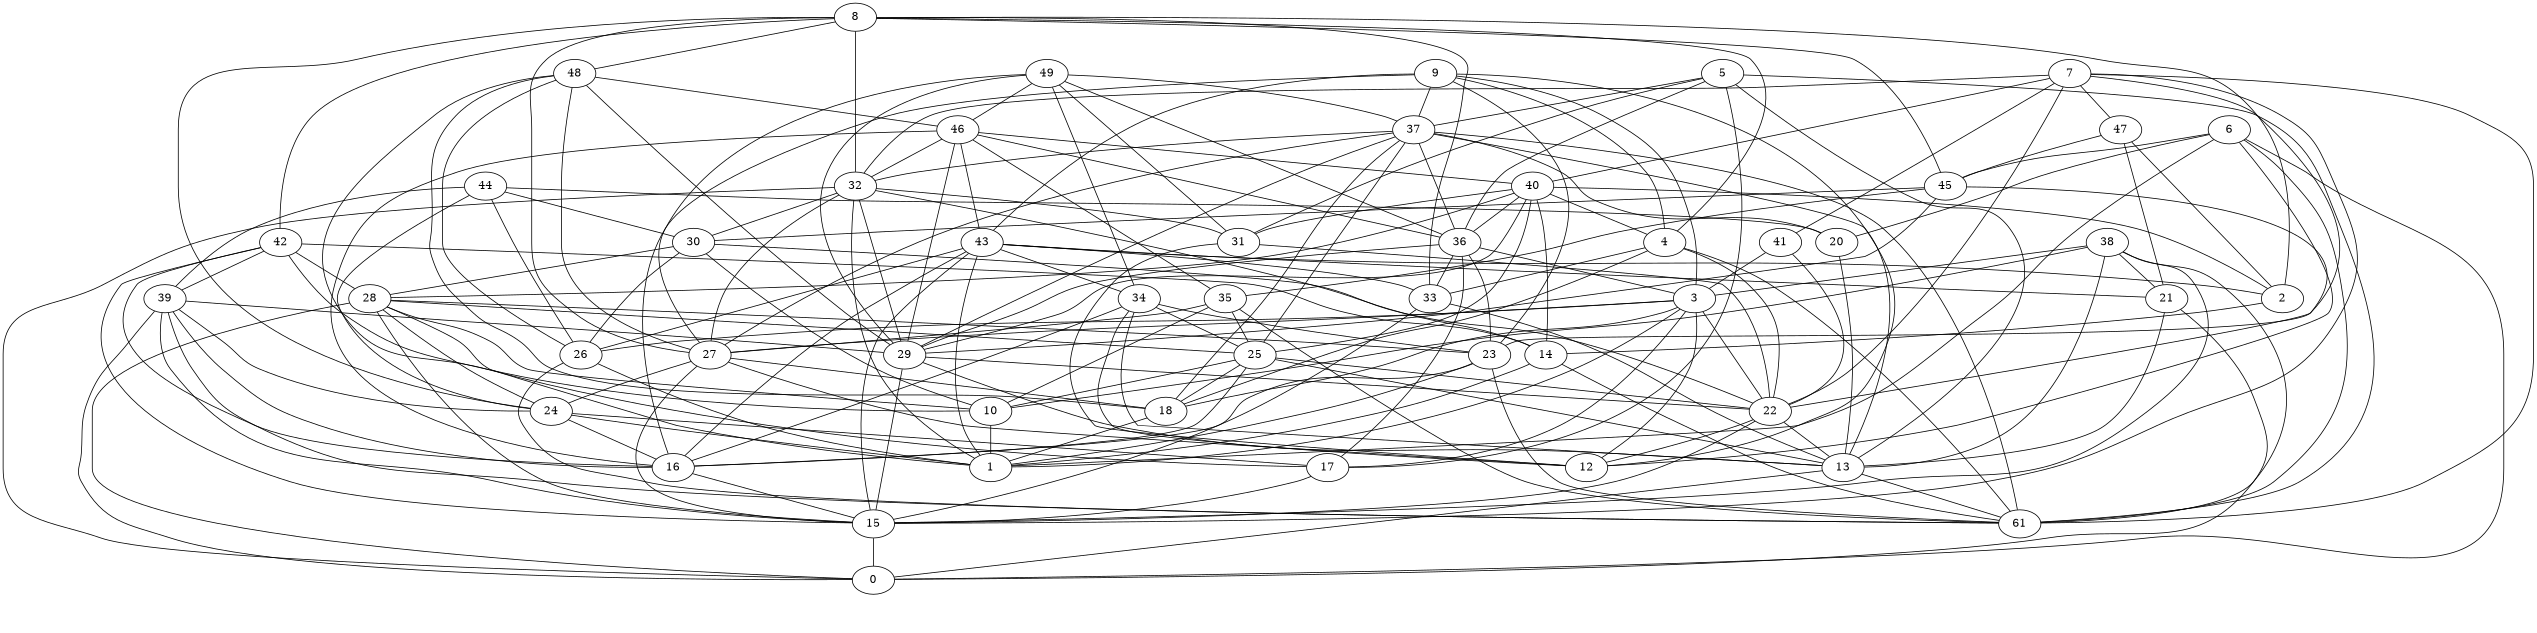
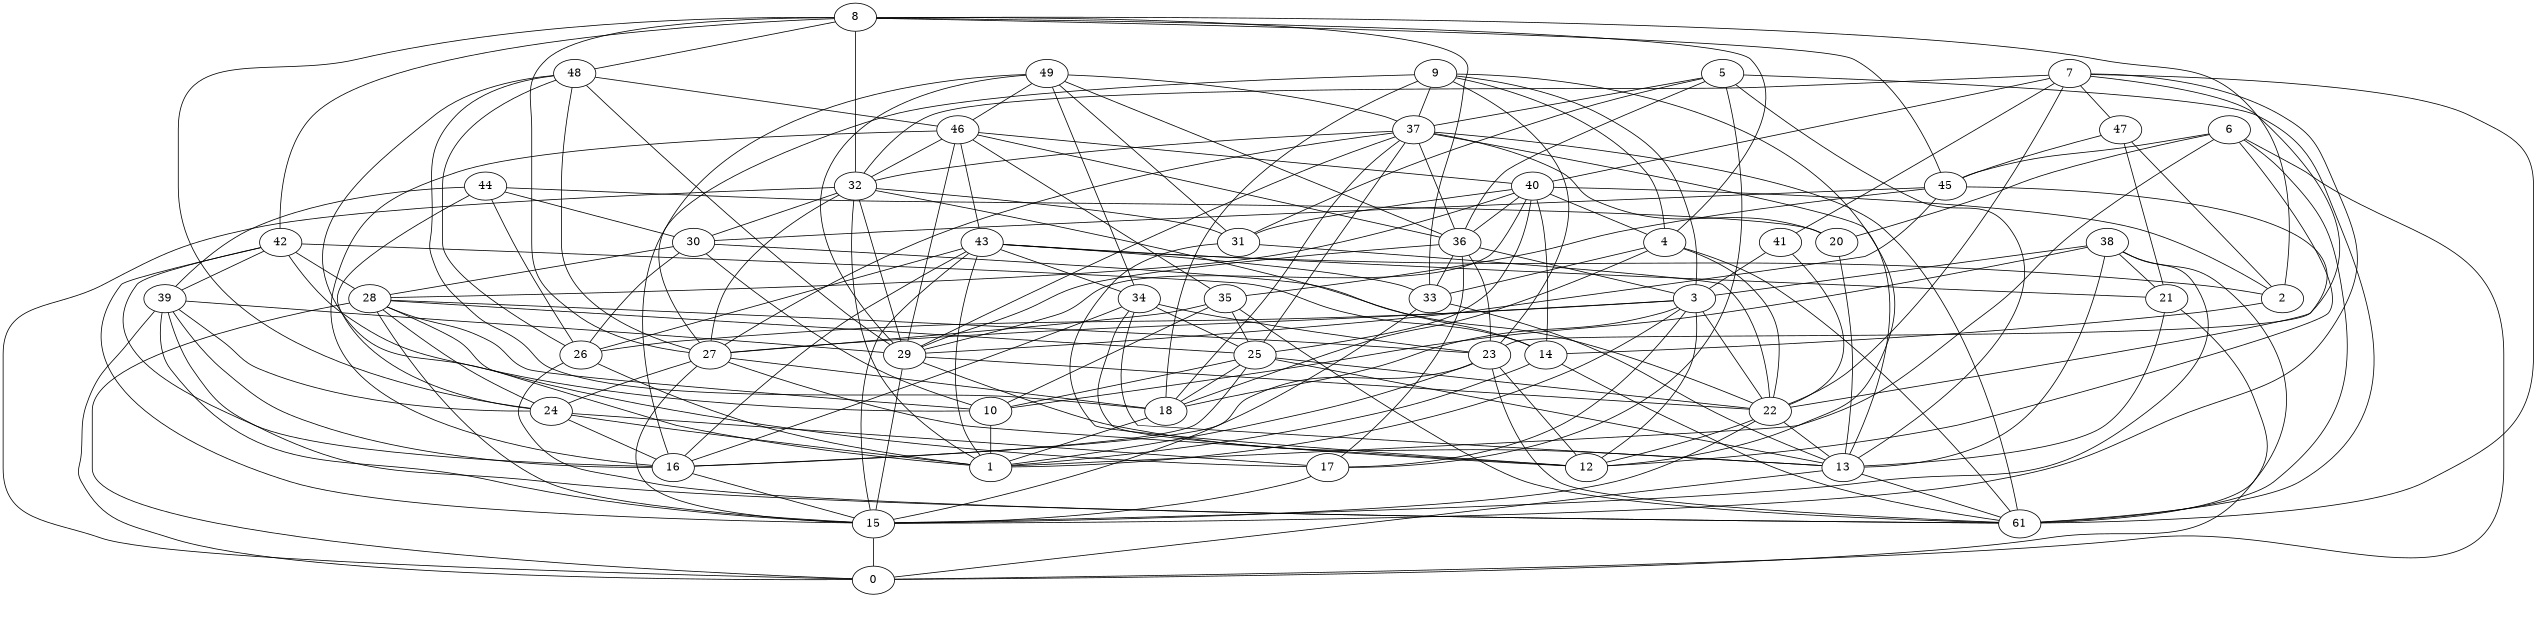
  digraph {
    edge [color=black dir=none]
    4
    18
    22
    n4 [label=61]
    33
    1
    9
    23
    16
    37
    12
    3
    43
    26
    2
    15
    21
    34
    48
    17
    46
    27
    29
    44
    24
    39
    30
    20
    14
    25
    10
    13
    32
    35
    40
    36
    31
    0
    28
    41
    42
    49
    38
    8
    45
    7
    47
    5
    6
    subgraph sub_1 {
      4
      18
      22
      n4
      33
      1
      9
      23
      16
      37
      12
      3
      43
      26
      2
      15
      21
      34
      48
      17
      46
      27
      29
      44
      24
      39
      30
      20
      14
      25
      10
      13
      32
      35
      40
      36
      31
      0
      28
      41
      42
      49
      38
      8
      45
      7
      47
      5
      6
    }
    4 -> 18
    4 -> 22
    4 -> n4
    4 -> 33
    18 -> 1
    22 -> 12
    22 -> 15
    22 -> 13
    33 -> 15
    33 -> 13
    9 -> 4
-   9 -> 43
+   9 -> 18
    9 -> 23
    9 -> 16
    9 -> 37
    9 -> 12
    9 -> 3
    23 -> n4
    23 -> 1
    23 -> 16
+   23 -> 12
    16 -> 15
    37 -> 18
    37 -> n4
    37 -> 27
    37 -> 29
    37 -> 20
    37 -> 25
    37 -> 13
    37 -> 32
    37 -> 36
    3 -> 18
    3 -> 22
    3 -> 1
    3 -> 12
    3 -> 26
    3 -> 17
    3 -> 27
    43 -> 33
    43 -> 1
    43 -> 16
    43 -> 26
    43 -> 2
    43 -> 15
    43 -> 21
    43 -> 34
    26 -> n4
    26 -> 1
    2 -> 14
    15 -> 0
    21 -> 13
    21 -> 0
    34 -> 23
    34 -> 16
    34 -> 12
    34 -> 25
    34 -> 13
    48 -> 18
    48 -> 26
    48 -> 17
    48 -> 46
    48 -> 27
    48 -> 29
    17 -> 15
    46 -> 16
    46 -> 43
    46 -> 29
    46 -> 32
    46 -> 35
    46 -> 40
    46 -> 36
    27 -> 18
    27 -> 12
    27 -> 15
    27 -> 24
    29 -> 22
    29 -> 15
    29 -> 13
    44 -> 26
    44 -> 24
    44 -> 39
    44 -> 30
    44 -> 20
    24 -> 1
    24 -> 16
    24 -> 17
    39 -> n4
    39 -> 16
    39 -> 15
    39 -> 29
    39 -> 24
    39 -> 0
    30 -> 22
    30 -> 26
    30 -> 10
    30 -> 28
    20 -> 13
    14 -> n4
    14 -> 1
    25 -> 18
    25 -> 22
    25 -> 16
    25 -> 10
    25 -> 13
    10 -> 1
    13 -> n4
    13 -> 0
    32 -> 1
    32 -> 27
    32 -> 29
    32 -> 30
    32 -> 14
    32 -> 31
    32 -> 0
    35 -> n4
    35 -> 27
    35 -> 25
    35 -> 10
    40 -> 4
    40 -> 2
    40 -> 29
    40 -> 14
    40 -> 25
    40 -> 36
    40 -> 31
    40 -> 28
    36 -> 33
    36 -> 23
    36 -> 3
    36 -> 17
    36 -> 29
    31 -> 22
    31 -> 12
    28 -> 1
    28 -> 23
    28 -> 15
    28 -> 24
    28 -> 25
    28 -> 10
    28 -> 0
    41 -> 22
    41 -> 3
    42 -> 16
    42 -> 15
    42 -> 39
    42 -> 14
    42 -> 10
    42 -> 28
    49 -> 37
    49 -> 34
    49 -> 46
    49 -> 27
    49 -> 29
    49 -> 36
    49 -> 31
    38 -> n4
    38 -> 3
    38 -> 15
    38 -> 21
    38 -> 10
    38 -> 13
    8 -> 4
    8 -> 33
    8 -> 2
    8 -> 48
    8 -> 27
    8 -> 24
    8 -> 32
    8 -> 42
    8 -> 45
    45 -> 22
    45 -> 29
    45 -> 30
    45 -> 35
    7 -> 22
    7 -> n4
    7 -> 23
    7 -> 15
    7 -> 32
    7 -> 40
    7 -> 41
    7 -> 47
    47 -> 2
    47 -> 21
    47 -> 45
    5 -> n4
    5 -> 37
    5 -> 17
    5 -> 13
    5 -> 36
    5 -> 31
    6 -> n4
    6 -> 1
    6 -> 12
    6 -> 20
    6 -> 0
    6 -> 45
  }
